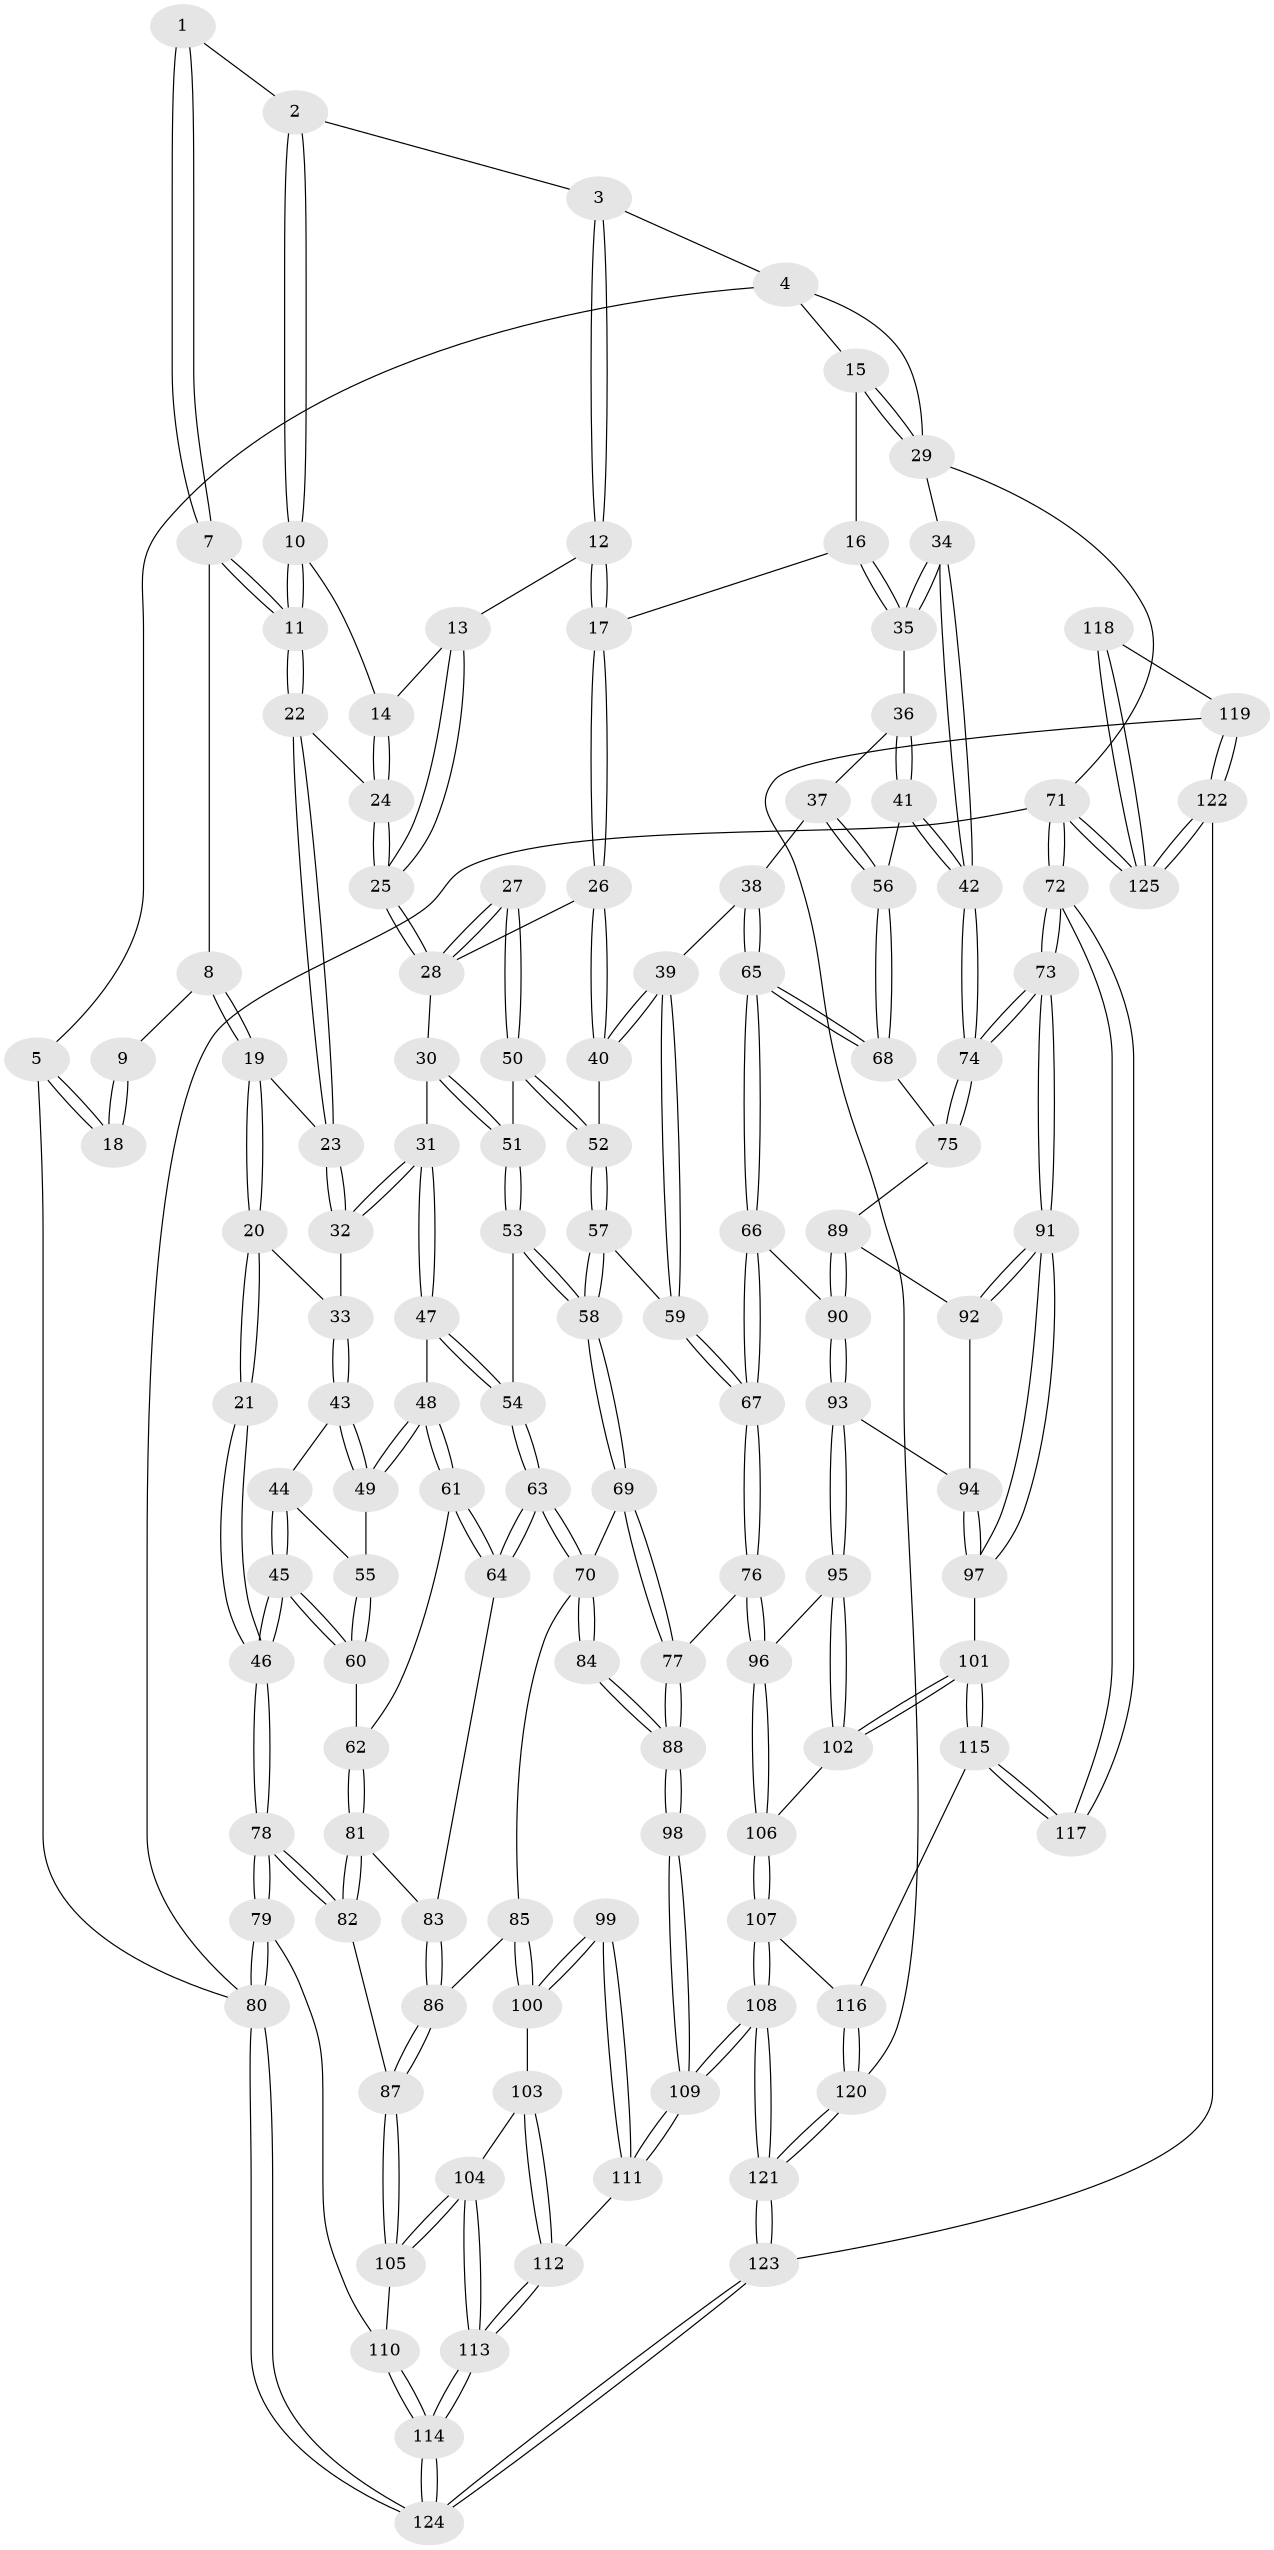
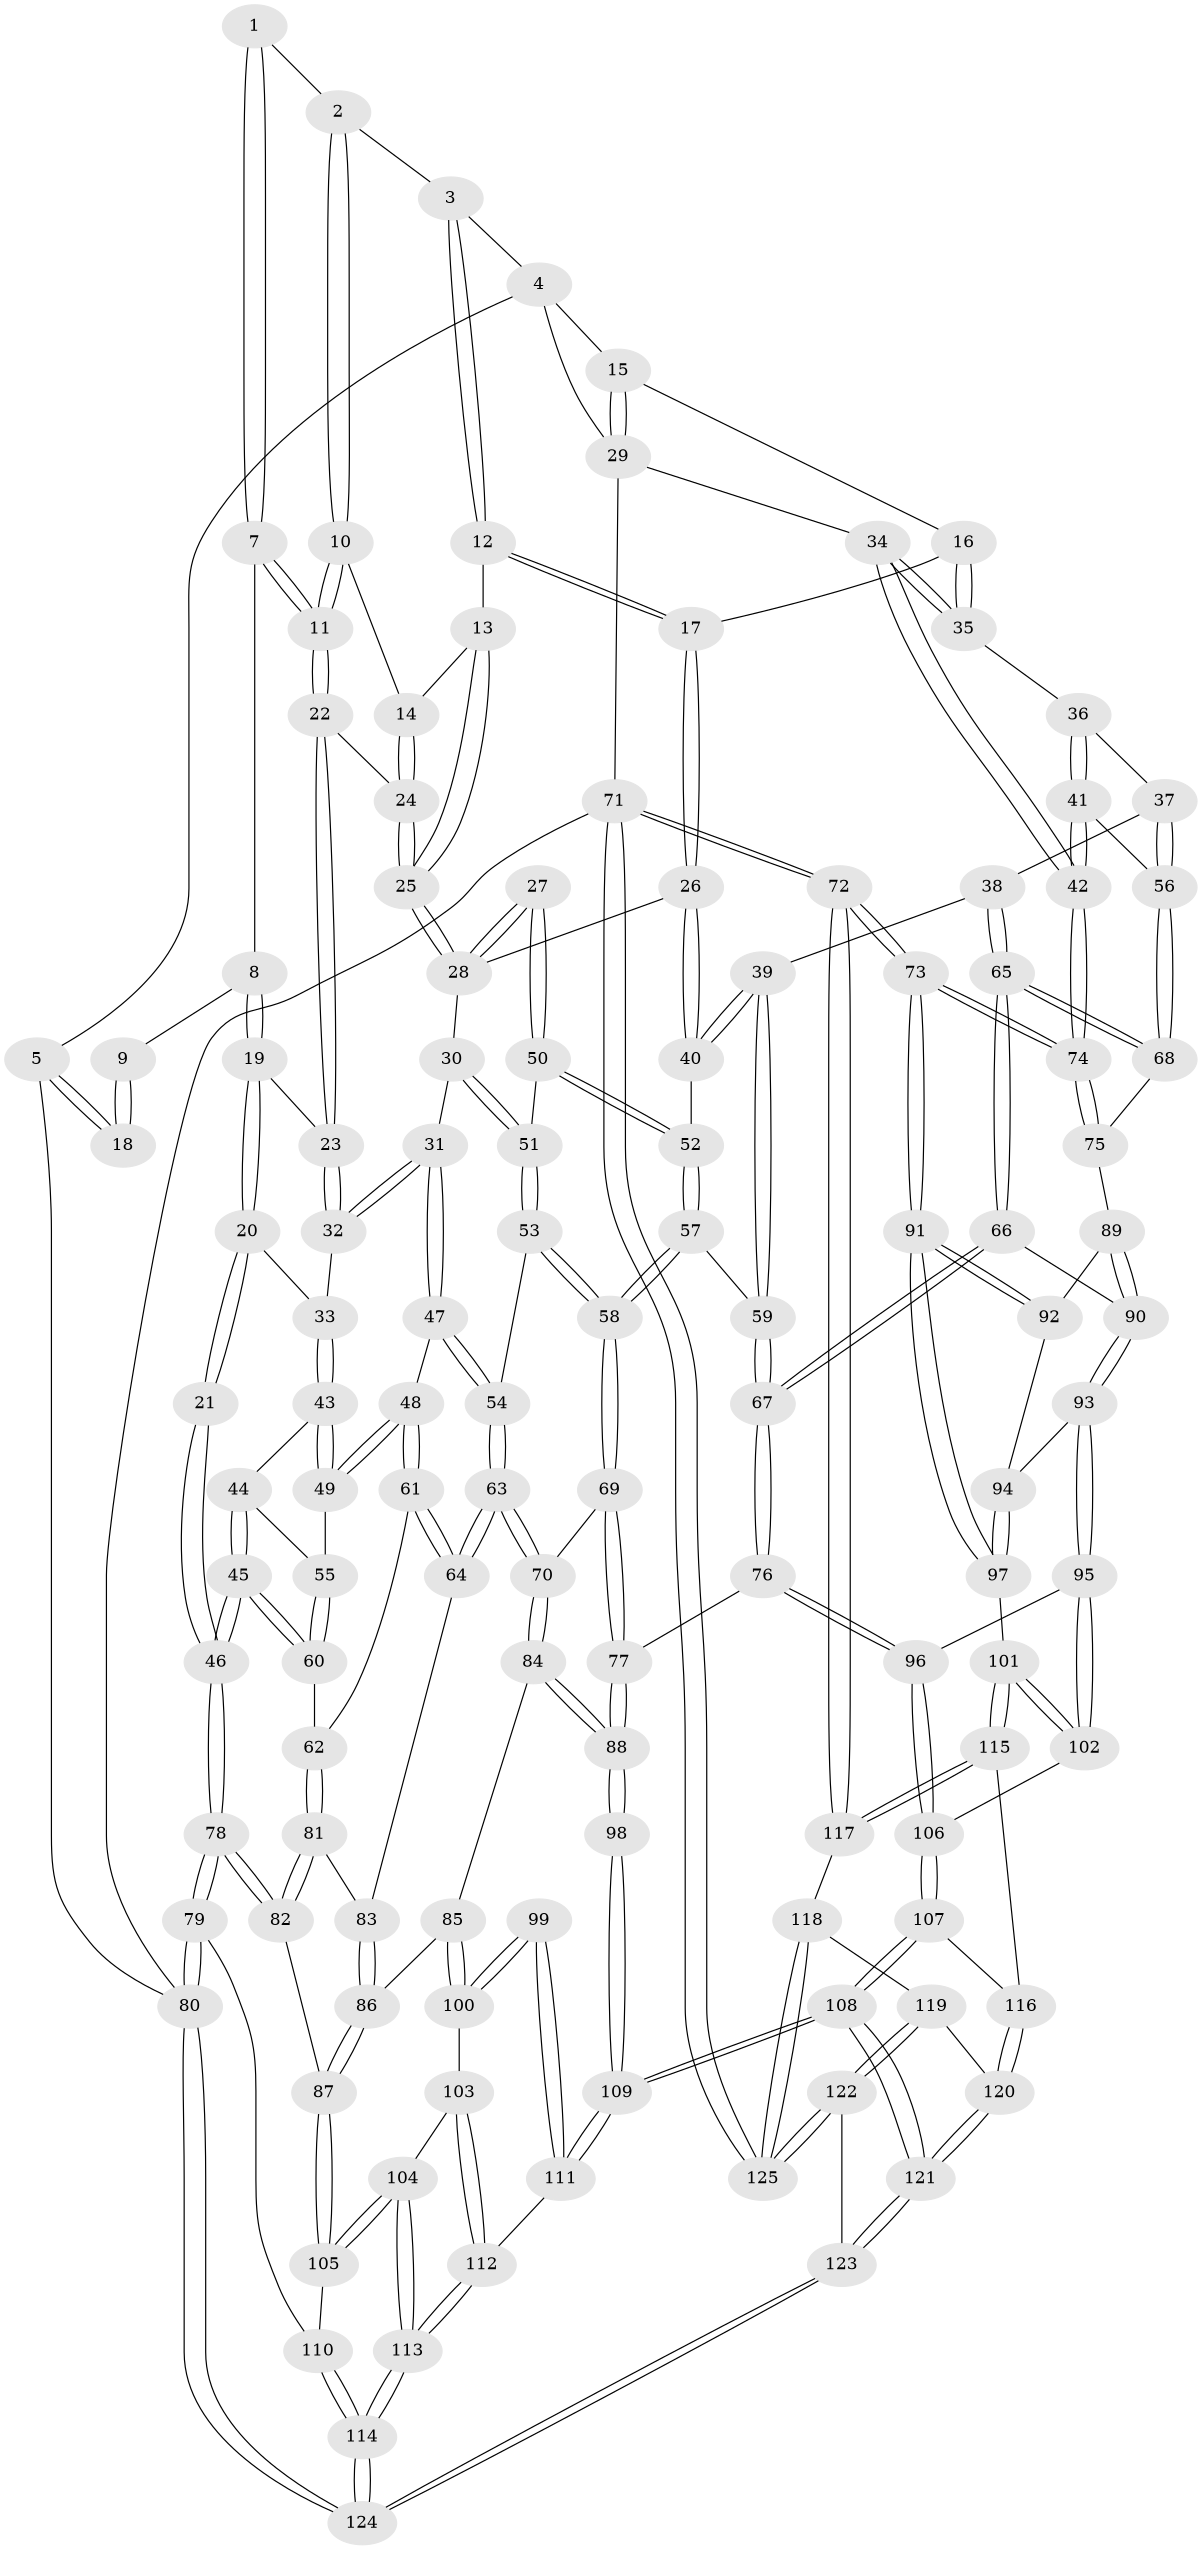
  graph {
    node [color=gray90 style=filled]
    1
    2
    7
    3
    10
    8
    11
    4
    12
    14
    5
    15
    29
    13
    17
    18
    80
    16
    34
    71
    124
    9
    19
    22
    20
    23
    24
    25
    26
    28
    35
    36
    40
    21
    46
    33
    32
    43
    78
    30
    27
    50
    52
    51
    31
    42
    72
    125
    47
    53
    48
    54
    44
    49
    74
    37
    41
    38
    56
    39
    65
    68
    59
    66
    67
    57
    75
    45
    55
    60
    62
    79
    82
    61
    63
    64
    58
    69
    70
    77
    76
    81
    83
    84
    86
    90
    93
    96
    89
    88
    85
    73
    117
    91
    118
    92
    97
    106
    98
    110
    87
    114
    105
    100
    103
    109
    94
    95
    101
    102
    107
    115
    99
    111
    112
    104
    116
    113
    108
    121
    120
    123
    119
    122
    1 -- 2
    1 -- 7
    1 -- 7
    2 -- 3
    2 -- 10
    2 -- 10
    7 -- 8
    7 -- 11
    7 -- 11
    3 -- 4
    3 -- 12
    3 -- 12
    10 -- 11
    10 -- 11
    10 -- 14
    8 -- 9
    8 -- 19
    8 -- 19
    11 -- 22
    11 -- 22
    4 -- 5
    4 -- 15
    4 -- 29
    12 -- 13
    12 -- 17
    12 -- 17
    14 -- 24
    14 -- 24
    5 -- 18
    5 -- 18
    5 -- 80
    15 -- 29
    15 -- 29
    15 -- 16
    29 -- 34
    29 -- 71
    13 -- 14
    13 -- 25
    13 -- 25
    17 -- 26
    17 -- 26
    80 -- 124
    80 -- 124
    16 -- 17
    16 -- 35
    16 -- 35
    34 -- 35
    34 -- 35
    34 -- 42
    34 -- 42
    71 -- 80
    71 -- 72
    71 -- 72
    71 -- 125
    71 -- 125
    9 -- 18
    9 -- 18
    19 -- 20
    19 -- 20
    19 -- 23
    22 -- 23
    22 -- 23
    22 -- 24
    20 -- 21
    20 -- 21
    20 -- 33
    23 -- 32
    23 -- 32
    24 -- 25
    24 -- 25
    25 -- 28
    25 -- 28
    26 -- 28
    26 -- 40
    26 -- 40
    28 -- 30
    35 -- 36
    36 -- 37
    36 -- 41
    36 -- 41
    40 -- 52
    21 -- 46
    21 -- 46
    46 -- 78
    46 -- 78
    33 -- 43
    33 -- 43
    32 -- 33
    43 -- 44
    43 -- 49
    43 -- 49
    78 -- 79
    78 -- 79
    78 -- 82
    78 -- 82
    30 -- 51
    30 -- 51
    30 -- 31
    27 -- 28
    27 -- 28
    27 -- 50
    27 -- 50
    50 -- 52
    50 -- 52
    50 -- 51
    52 -- 57
    52 -- 57
    51 -- 53
    51 -- 53
    31 -- 32
    31 -- 32
    31 -- 47
    31 -- 47
    42 -- 74
    42 -- 74
    72 -- 73
    72 -- 73
    72 -- 117
    72 -- 117
    47 -- 48
    47 -- 54
    47 -- 54
    53 -- 54
    53 -- 58
    53 -- 58
    48 -- 49
    48 -- 49
    48 -- 61
    48 -- 61
    54 -- 63
    54 -- 63
    44 -- 45
    44 -- 45
    44 -- 55
    49 -- 55
    74 -- 75
    74 -- 75
    37 -- 38
    37 -- 56
    37 -- 56
    41 -- 42
    41 -- 42
    41 -- 56
    38 -- 39
    38 -- 65
    38 -- 65
    56 -- 68
    56 -- 68
    39 -- 40
    39 -- 40
    39 -- 59
    39 -- 59
    65 -- 68
    65 -- 68
    65 -- 66
    65 -- 66
    68 -- 75
    59 -- 67
    59 -- 67
    66 -- 67
    66 -- 67
    66 -- 90
    67 -- 76
    67 -- 76
    57 -- 59
    57 -- 58
    57 -- 58
    75 -- 89
    45 -- 46
    45 -- 46
    45 -- 60
    45 -- 60
    55 -- 60
    55 -- 60
    60 -- 62
    62 -- 81
    62 -- 81
    79 -- 80
    79 -- 80
    79 -- 110
    82 -- 87
    61 -- 62
    61 -- 64
    61 -- 64
    63 -- 64
    63 -- 64
    63 -- 70
    63 -- 70
    64 -- 83
    58 -- 69
    58 -- 69
    69 -- 70
    69 -- 77
    69 -- 77
    70 -- 84
    70 -- 84
    77 -- 88
    77 -- 88
    76 -- 77
    76 -- 96
    76 -- 96
    81 -- 82
    81 -- 82
    81 -- 83
    83 -- 86
    83 -- 86
    84 -- 88
    84 -- 88
-   70 -- 85
+   84 -- 85
    86 -- 87
    86 -- 87
    90 -- 93
    90 -- 93
    93 -- 94
    93 -- 95
    93 -- 95
    96 -- 106
    96 -- 106
    89 -- 90
    89 -- 90
    89 -- 92
    88 -- 98
    88 -- 98
    85 -- 86
    85 -- 100
    85 -- 100
    73 -- 74
    73 -- 74
    73 -- 91
    73 -- 91
+   117 -- 118
    91 -- 92
    91 -- 92
    91 -- 97
    91 -- 97
    118 -- 125
    118 -- 125
    118 -- 119
    92 -- 94
    97 -- 101
    106 -- 107
    106 -- 107
    98 -- 109
    98 -- 109
    110 -- 114
    110 -- 114
    87 -- 105
    87 -- 105
    114 -- 124
    114 -- 124
    105 -- 110
    100 -- 103
    103 -- 112
    103 -- 112
    103 -- 104
    109 -- 111
    109 -- 111
    94 -- 97
    94 -- 97
    95 -- 96
    95 -- 102
    95 -- 102
    101 -- 102
    101 -- 102
    101 -- 115
    101 -- 115
    102 -- 106
    107 -- 116
    107 -- 108
    107 -- 108
    115 -- 117
    115 -- 117
    115 -- 116
    99 -- 100
    99 -- 100
    99 -- 111
    99 -- 111
    111 -- 112
    112 -- 113
    112 -- 113
    104 -- 105
    104 -- 105
    104 -- 113
    104 -- 113
    116 -- 120
    116 -- 120
    113 -- 114
    113 -- 114
    108 -- 109
    108 -- 109
    108 -- 121
    108 -- 121
    121 -- 123
    121 -- 123
    120 -- 121
    120 -- 121
    123 -- 124
    123 -- 124
    119 -- 120
    119 -- 122
    119 -- 122
    122 -- 125
    122 -- 125
    122 -- 123
  }
